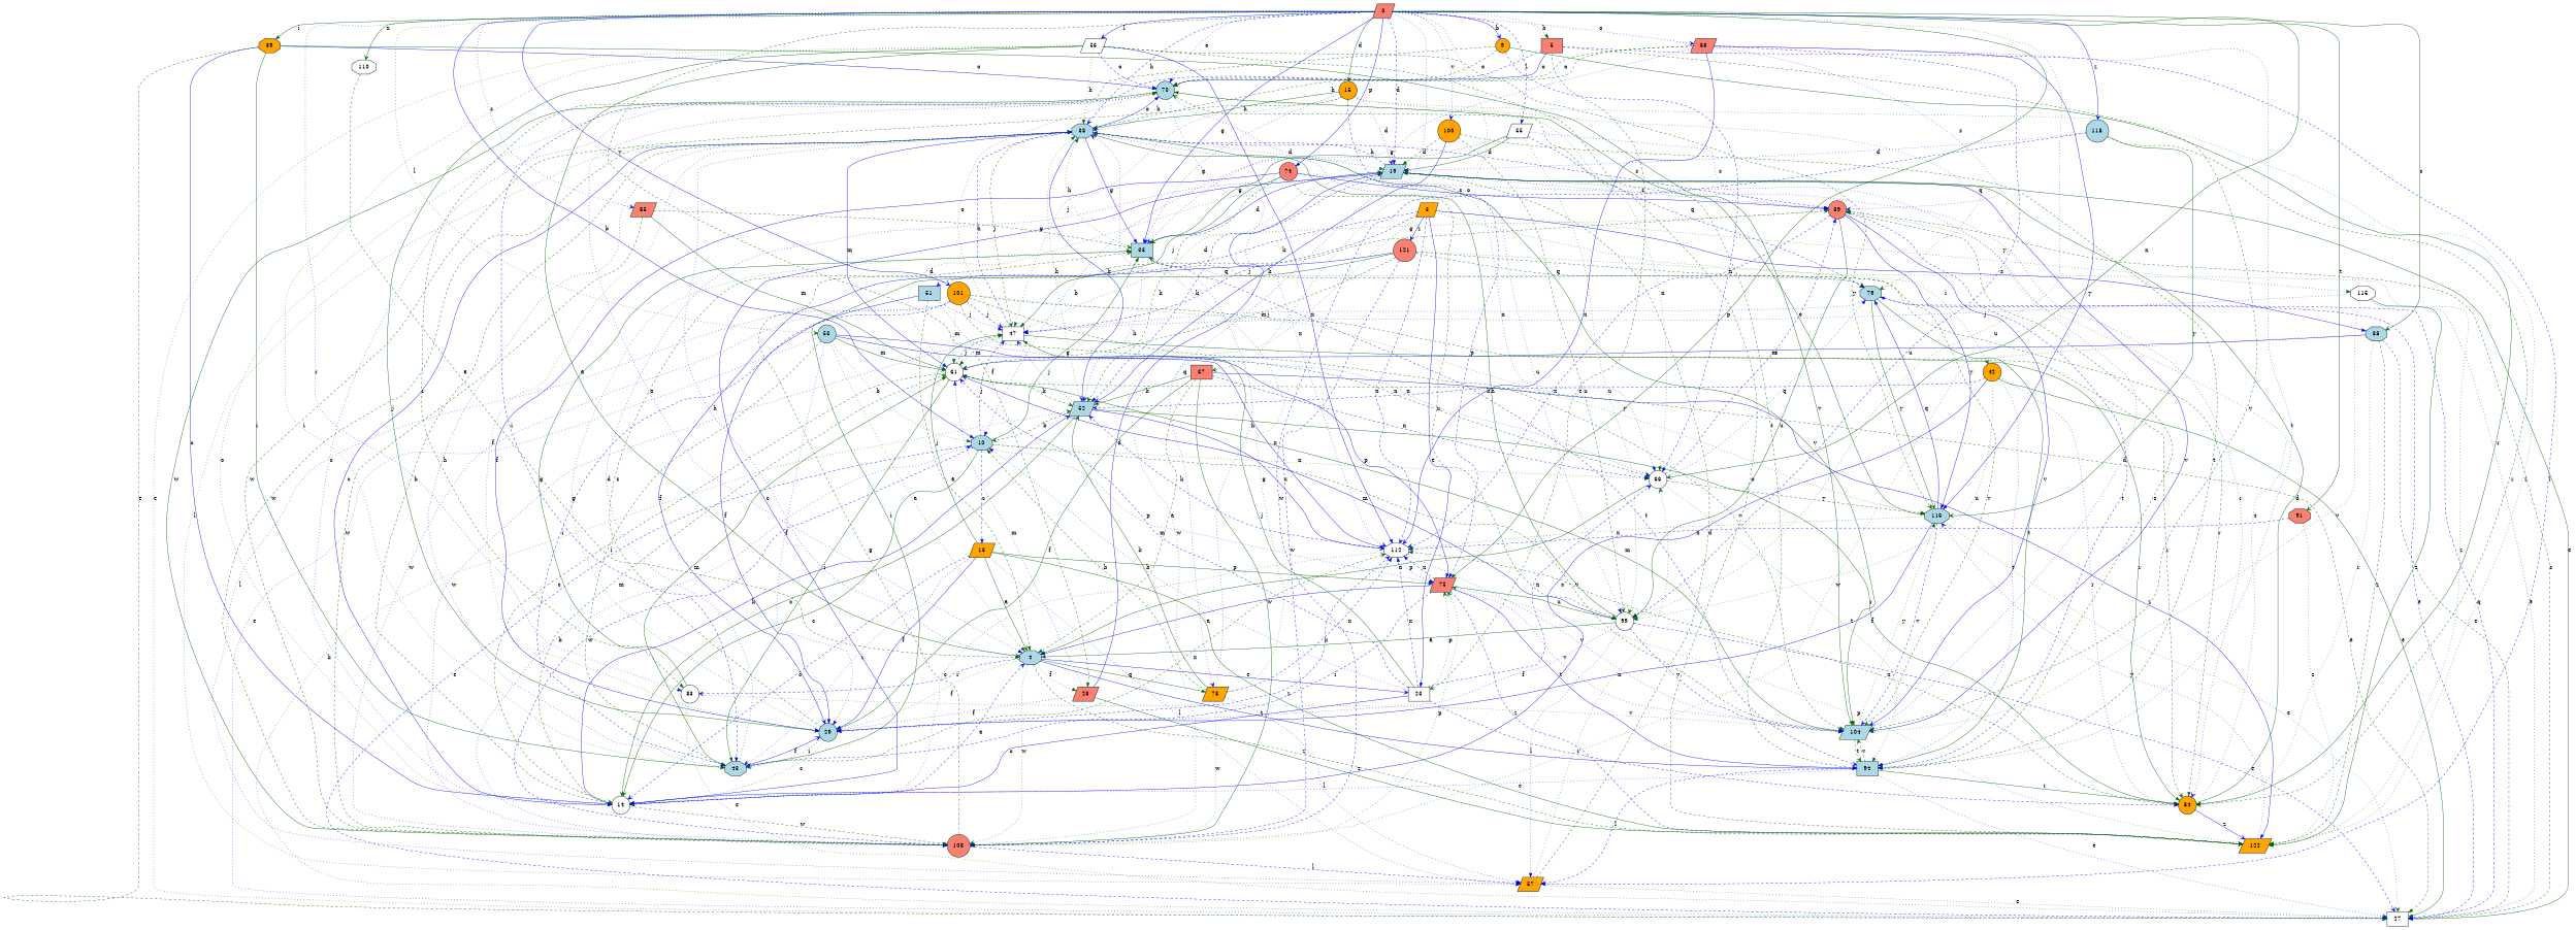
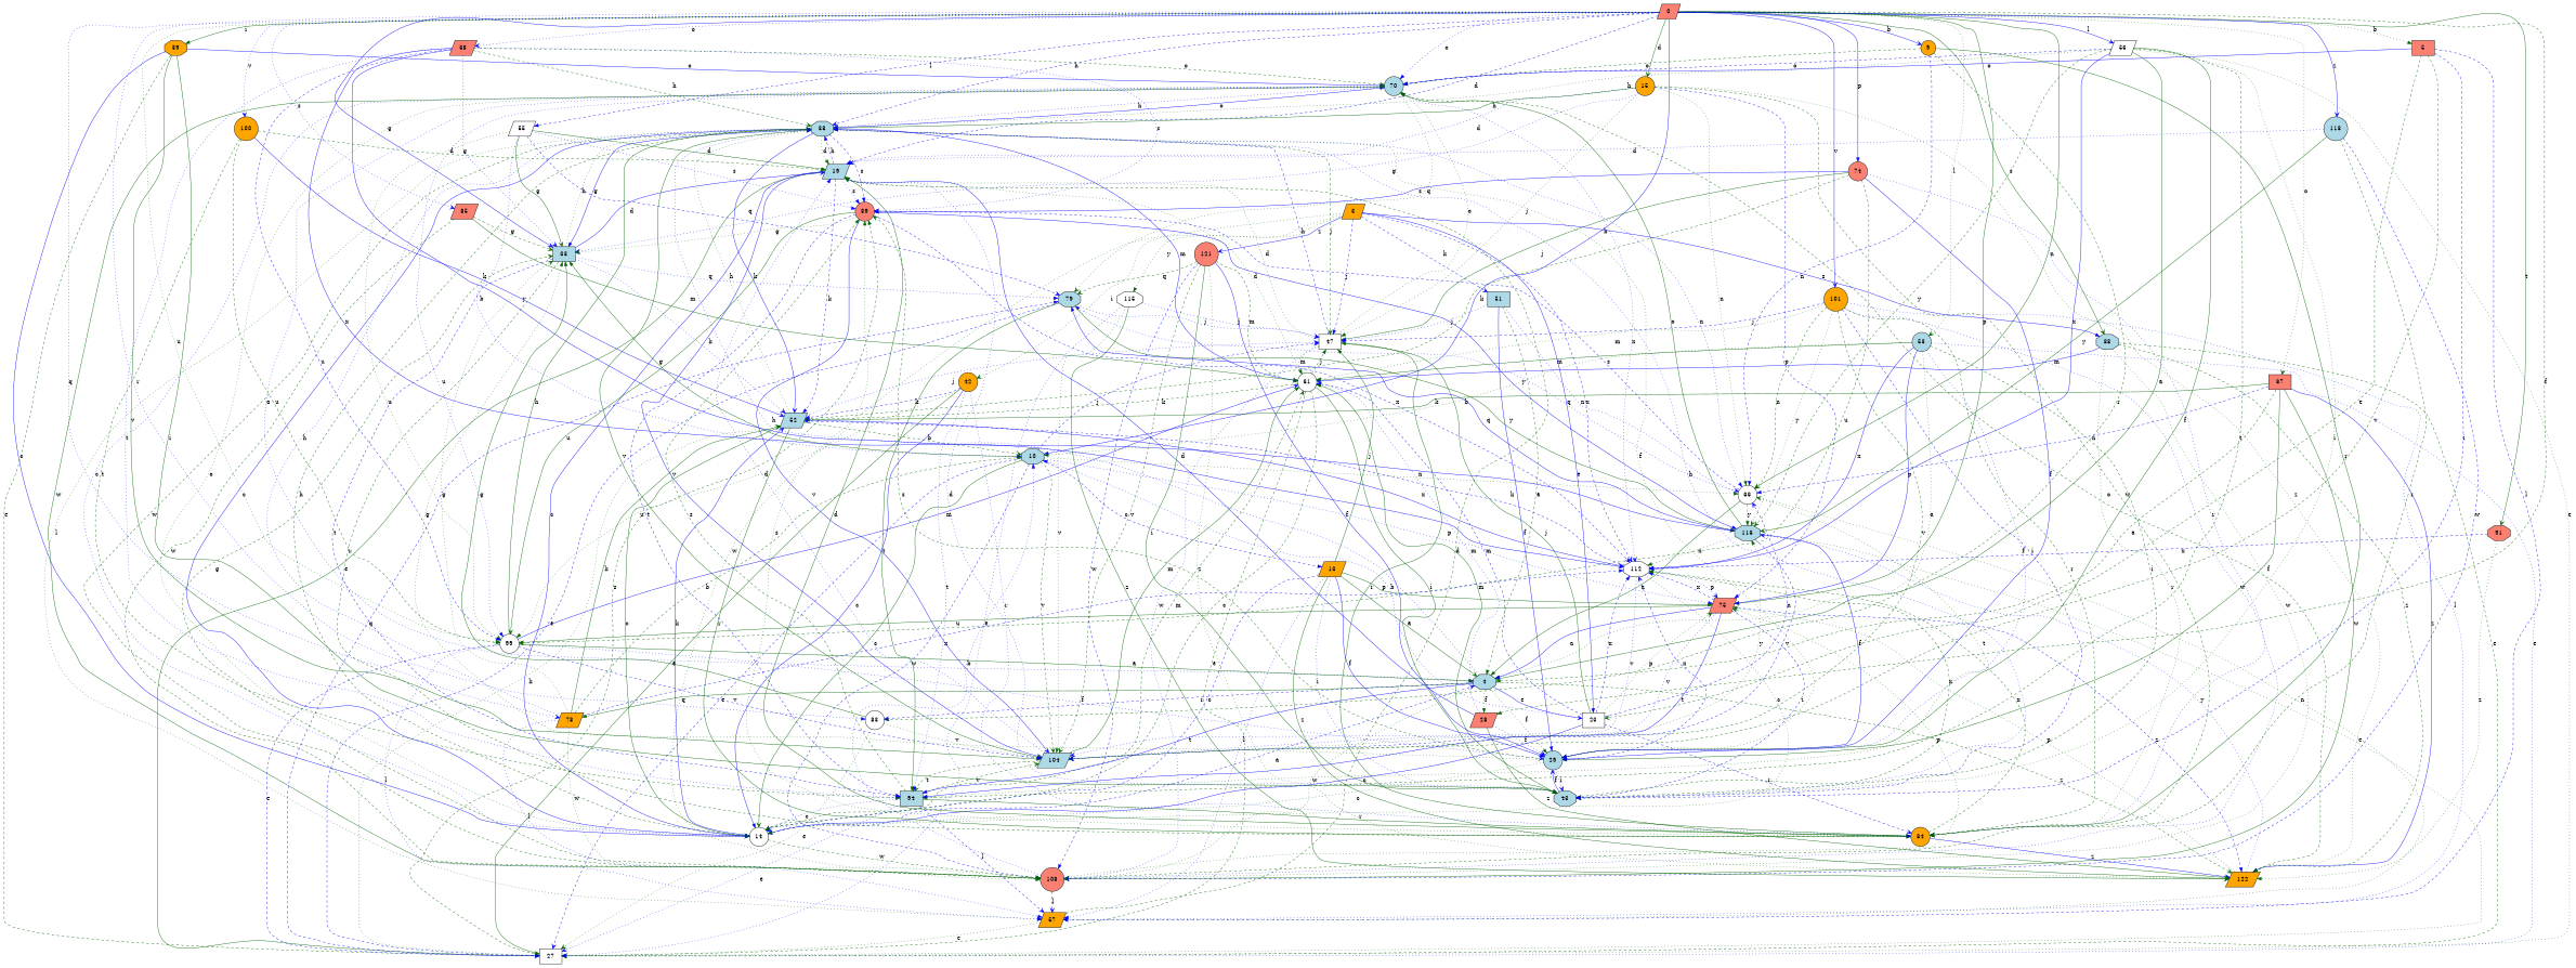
  strict digraph {
    node [fillcolor=lightblue shape=circle style=filled]
    edge [arrowhead=vee color=darkgreen style=dotted]
    0 [fillcolor=salmon shape=parallelogram]
    5 [fillcolor=salmon shape=box]
    9 [fillcolor=orange]
    10 [shape=octagon]
    15 [fillcolor=orange]
    19 [shape=parallelogram]
    28 [fillcolor=salmon shape=parallelogram]
    33 [shape=box]
    38 [shape=octagon]
    39 [fillcolor=orange shape=octagon]
    53
    55 [fillcolor=white shape=parallelogram]
    56 [fillcolor=white shape=parallelogram]
    66 [fillcolor=white]
    67 [fillcolor=salmon shape=box]
    68 [fillcolor=salmon shape=parallelogram]
    70
    74 [fillcolor=salmon]
    75 [fillcolor=salmon shape=parallelogram]
    78 [fillcolor=orange shape=parallelogram]
    83 [fillcolor=white]
    85 [fillcolor=salmon shape=parallelogram]
    88 [shape=octagon]
    91 [fillcolor=salmon shape=octagon]
    99 [fillcolor=white]
    100 [fillcolor=orange]
    101 [fillcolor=orange]
-   110 [fillcolor=white shape=octagon]
    118
    23 [fillcolor=white shape=box]
    43 [shape=octagon]
    57 [fillcolor=orange shape=parallelogram]
    104 [shape=parallelogram]
    84 [fillcolor=orange]
    47 [fillcolor=white shape=box]
    108 [fillcolor=salmon]
    13 [fillcolor=orange shape=parallelogram]
    14 [fillcolor=white]
    n39 [fillcolor=white label=27 shape=box]
    122 [fillcolor=orange shape=parallelogram]
    52 [shape=parallelogram]
    89 [fillcolor=salmon]
    29
    61 [fillcolor=white]
    94 [shape=box]
    79 [shape=octagon]
    112 [fillcolor=white shape=octagon]
    4 [shape=octagon]
    116 [shape=octagon]
    3 [fillcolor=orange shape=parallelogram]
    42 [fillcolor=orange]
    51 [shape=box]
    115 [fillcolor=white shape=octagon]
    121 [fillcolor=salmon]
    0 -> 5 [arrowhead=normal label=b]
    0 -> 9 [color=blue label=b style=solid]
    0 -> 10 [arrowhead=normal color=blue label=b style=solid]
    0 -> 15 [label=d style=solid]
    0 -> 19 [arrowhead=normal color=blue label=d style=dashed]
    0 -> 28 [arrowhead=normal label=f style=dashed]
    0 -> 33 [color=blue label=g style=solid]
    0 -> 38 [color=blue label=h style=dashed]
    0 -> 39 [arrowhead=normal label=i style=solid]
    0 -> 53 [label=l]
    0 -> 55 [arrowhead=normal color=blue label=l style=dashed]
    0 -> 56 [color=blue label=l style=solid]
    0 -> 66 [label=n style=solid]
    0 -> 67 [label=o]
    0 -> 68 [color=blue label=o]
    0 -> 70 [arrowhead=normal color=blue label=o]
    0 -> 74 [arrowhead=normal color=blue label=p style=solid]
    0 -> 75 [arrowhead=normal label=p style=solid]
    0 -> 78 [color=blue label=q]
    0 -> 83 [arrowhead=normal color=blue label=r]
    0 -> 85 [color=blue label=s]
    0 -> 88 [label=s style=solid]
    0 -> 91 [label=t style=solid]
    0 -> 99 [arrowhead=normal label=u]
    0 -> 100 [color=blue label=v]
    0 -> 101 [color=blue label=v style=solid]
-   0 -> 110 [label=x style=solid]
    0 -> 118 [color=blue label=z style=solid]
    5 -> 70 [color=blue label=o style=solid]
    5 -> 23 [label=e style=dashed]
    5 -> 43 [arrowhead=normal color=blue label=i style=dashed]
    5 -> 57 [arrowhead=normal color=blue label=l style=dashed]
    5 -> 104 [label=v style=dashed]
    9 -> 66 [arrowhead=normal color=blue label=n style=dashed]
    9 -> 70 [arrowhead=normal label=o style=dashed]
    9 -> 83 [arrowhead=normal label=r style=dashed]
    9 -> 84 [arrowhead=normal label=r style=solid]
    10 -> 33 [arrowhead=normal label=g style=solid]
    10 -> 66 [arrowhead=normal label=n]
    10 -> 75 [arrowhead=normal color=blue label=p]
    10 -> 104 [label=v style=dashed]
    10 -> 47 [color=blue label=j style=dashed]
    10 -> 108 [color=blue label=w style=dashed]
    10 -> 13 [arrowhead=normal color=blue label=c style=dashed]
    10 -> 14 [label=c style=solid]
    10 -> n39 [color=blue label=e style=dashed]
    15 -> 19 [color=blue label=d]
    15 -> 33 [color=blue label=g]
    15 -> 38 [label=h style=solid]
    15 -> 66 [arrowhead=normal label=n]
    15 -> 75 [arrowhead=normal color=blue label=p style=dashed]
    15 -> 47 [arrowhead=normal label=j]
    15 -> 108 [label=w style=dashed]
    15 -> 122 [arrowhead=normal label=z]
    19 -> 38 [arrowhead=normal color=blue label=h style=dashed]
    19 -> 104 [color=blue label=v style=solid]
    19 -> 14 [color=blue label=c style=solid]
    19 -> n39 [label=e style=solid]
    19 -> 52 [arrowhead=normal color=blue label=k style=dashed]
    19 -> 89 [arrowhead=normal color=blue label=s]
    28 -> 19 [color=blue label=d style=solid]
    28 -> 122 [label=z style=solid]
    28 -> 29 [color=blue label=f]
    28 -> 61 [arrowhead=normal color=blue label=m]
    33 -> 19 [color=blue label=d style=solid]
    33 -> 38 [arrowhead=normal label=h]
    33 -> 84 [arrowhead=normal label=r style=dashed]
    33 -> 52 [color=blue label=k]
    33 -> 94 [color=blue label=t style=dashed]
    33 -> 79 [arrowhead=normal color=blue label=q]
    38 -> 19 [arrowhead=normal label=d]
    38 -> 33 [arrowhead=normal color=blue label=g style=solid]
    38 -> 66 [arrowhead=normal color=blue label=n]
    38 -> 70 [arrowhead=normal color=blue label=o style=solid]
    38 -> 57 [label=l]
    38 -> 104 [arrowhead=normal label=v style=solid]
    38 -> 47 [label=j style=dashed]
    38 -> 108 [label=w style=dashed]
    38 -> 14 [arrowhead=normal color=blue label=c style=solid]
    38 -> 52 [color=blue label=k style=solid]
    38 -> 89 [arrowhead=normal color=blue label=s style=dashed]
    38 -> 29 [arrowhead=normal label=f]
    38 -> 61 [arrowhead=normal color=blue label=m style=solid]
    39 -> 70 [arrowhead=normal color=blue label=o style=solid]
    39 -> 43 [arrowhead=normal label=i style=solid]
    39 -> 104 [arrowhead=normal label=v style=solid]
    39 -> 14 [arrowhead=normal color=blue label=c style=solid]
    39 -> n39 [arrowhead=normal label=e style=dashed]
    53 -> 10 [arrowhead=normal label=b]
    53 -> 75 [arrowhead=normal color=blue label=p style=solid]
    53 -> 43 [label=i style=dashed]
    53 -> n39 [color=blue label=e]
    53 -> 29 [arrowhead=normal color=blue label=f]
    53 -> 61 [label=m style=solid]
    53 -> 112 [arrowhead=normal color=blue label=x style=solid]
    53 -> 4 [arrowhead=normal label=a]
    55 -> 10 [arrowhead=normal color=blue label=b]
    55 -> 19 [arrowhead=normal label=d style=solid]
    55 -> 33 [label=g style=solid]
    55 -> 99 [label=u]
    55 -> 89 [arrowhead=normal color=blue label=s]
    55 -> 79 [color=blue label=q style=dashed]
    56 -> 38 [arrowhead=normal label=h]
    56 -> 70 [arrowhead=normal color=blue label=o style=dashed]
    56 -> 43 [label=i]
    56 -> n39 [arrowhead=normal label=e]
-   56 -> 29 [label=j style=solid]
+   56 -> 29 [label=f style=solid]
    56 -> 94 [label=t style=dashed]
    56 -> 112 [arrowhead=normal color=blue label=x style=solid]
    56 -> 4 [label=a style=solid]
    56 -> 116 [label=y style=dashed]
    66 -> 89 [arrowhead=normal color=blue label=s style=dashed]
    66 -> 94 [arrowhead=normal label=t]
    66 -> 79 [arrowhead=normal color=blue label=q]
    66 -> 4 [arrowhead=normal label=a style=solid]
    66 -> 116 [arrowhead=normal label=y style=dashed]
    67 -> 66 [arrowhead=normal color=blue label=n style=dashed]
    67 -> 108 [arrowhead=normal label=w style=solid]
    67 -> 122 [arrowhead=normal color=blue label=z style=solid]
    67 -> 52 [arrowhead=normal label=k style=solid]
    67 -> 29 [arrowhead=normal label=f style=solid]
    67 -> 4 [arrowhead=normal label=a style=dashed]
    68 -> 33 [color=blue label=g]
    68 -> 38 [label=h style=dashed]
    68 -> 70 [label=o style=dashed]
    68 -> 99 [arrowhead=normal color=blue label=u style=dashed]
    68 -> 89 [color=blue label=s]
    68 -> 94 [arrowhead=normal color=blue label=t]
    68 -> 112 [color=blue label=x style=solid]
    68 -> 116 [arrowhead=normal color=blue label=y style=solid]
    70 -> 38 [color=blue label=h]
    70 -> 99 [arrowhead=normal color=blue label=u]
    70 -> 108 [arrowhead=normal label=w style=solid]
    70 -> 14 [color=blue label=c]
    70 -> 79 [label=q]
    70 -> 112 [color=blue label=x]
    70 -> 4 [arrowhead=normal color=blue label=a]
    74 -> 99 [label=u style=dashed]
    74 -> 84 [color=blue label=r]
    74 -> 47 [arrowhead=normal label=j style=solid]
    74 -> 52 [label=k style=dashed]
    74 -> 89 [color=blue label=s style=solid]
    74 -> 29 [color=blue label=f style=solid]
    75 -> 99 [arrowhead=normal label=u style=solid]
    75 -> 43 [color=blue label=i style=dashed]
    75 -> 104 [color=blue label=v]
    75 -> 122 [arrowhead=normal color=blue label=z style=dashed]
    75 -> 94 [arrowhead=normal color=blue label=t style=solid]
    75 -> 112 [arrowhead=normal color=blue label=x style=dashed]
    75 -> 4 [arrowhead=normal color=blue label=a style=solid]
    78 -> 10 [arrowhead=normal label=b style=dashed]
    78 -> 33 [label=g]
    78 -> 38 [color=blue label=h]
    78 -> 57 [arrowhead=normal color=blue label=l]
    78 -> 108 [arrowhead=normal label=w]
    78 -> 52 [label=k style=solid]
    78 -> 112 [arrowhead=normal color=blue label=x style=dashed]
    83 -> 33 [arrowhead=normal label=g style=solid]
    83 -> 104 [label=v]
    83 -> n39 [label=e]
    85 -> 33 [label=g style=dashed]
    85 -> 108 [arrowhead=normal label=w style=dashed]
    85 -> 61 [label=m style=solid]
    88 -> 84 [label=r]
    88 -> 108 [label=w]
    88 -> n39 [label=e style=dashed]
    88 -> 122 [arrowhead=normal label=z style=dashed]
    88 -> 61 [color=blue label=m style=solid]
    91 -> 122 [arrowhead=normal label=z]
    91 -> 112 [color=blue label=x style=dashed]
    99 -> 38 [arrowhead=normal label=h style=solid]
    99 -> 57 [arrowhead=normal color=blue label=l]
    99 -> 104 [arrowhead=normal color=blue label=v style=dashed]
    99 -> n39 [color=blue label=e style=dashed]
    99 -> 29 [color=blue label=f]
    99 -> 61 [color=blue label=m style=solid]
    99 -> 4 [arrowhead=normal label=a style=solid]
    100 -> 19 [arrowhead=normal label=d style=dashed]
    100 -> 99 [label=u style=dashed]
    100 -> 52 [color=blue label=k style=solid]
    100 -> 94 [label=t style=dashed]
    101 -> 66 [label=n style=dashed]
    101 -> 43 [arrowhead=normal color=blue label=i style=dashed]
    101 -> 57 [color=blue label=l]
    101 -> 104 [arrowhead=normal label=v style=dashed]
    101 -> 84 [label=r style=dashed]
    101 -> 47 [color=blue label=j style=dashed]
    101 -> 108 [color=blue label=w]
    101 -> 61 [arrowhead=normal label=m]
    101 -> 116 [label=y]
-   110 -> 4 [arrowhead=normal label=a style=dashed]
    118 -> 19 [color=blue label=d]
    118 -> 84 [arrowhead=normal label=r style=dashed]
    118 -> 108 [arrowhead=normal color=blue label=w style=dashed]
    118 -> 116 [label=y style=solid]
    23 -> 10 [arrowhead=normal color=blue label=b]
    23 -> 66 [color=blue label=n style=dashed]
    23 -> 75 [label=p]
    23 -> 84 [color=blue label=r style=dashed]
    23 -> 47 [arrowhead=normal label=j style=solid]
    23 -> 14 [color=blue label=c style=solid]
    23 -> 61 [color=blue label=m style=dashed]
    23 -> 112 [arrowhead=normal color=blue label=x style=dashed]
    43 -> 19 [arrowhead=normal color=blue label=d]
    43 -> 38 [arrowhead=normal color=blue label=h]
    43 -> 29 [color=blue label=f style=solid]
    43 -> 61 [arrowhead=normal label=m style=solid]
    43 -> 112 [label=x style=dashed]
    57 -> 19 [label=d style=dashed]
    57 -> 66 [label=n]
    57 -> n39 [label=e]
    104 -> 19 [arrowhead=normal color=blue label=d]
    104 -> 61 [arrowhead=normal label=m style=solid]
    104 -> 94 [label=t style=dashed]
    104 -> 116 [arrowhead=normal label=y]
    84 -> 19 [arrowhead=normal label=d style=solid]
    84 -> 122 [color=blue label=z style=solid]
    84 -> 89 [arrowhead=normal label=s]
    84 -> 112 [arrowhead=normal label=x style=dashed]
    47 -> 19 [arrowhead=normal label=d]
    47 -> 38 [arrowhead=normal color=blue label=h style=dashed]
    47 -> 70 [arrowhead=normal label=o]
    47 -> 84 [arrowhead=normal label=r style=solid]
    47 -> 108 [arrowhead=normal color=blue label=w]
    47 -> 61 [arrowhead=normal label=m]
    108 -> 10 [arrowhead=normal color=blue label=b]
    108 -> 33 [label=g style=dashed]
    108 -> 75 [label=p]
    108 -> 57 [color=blue label=l style=dashed]
    13 -> 75 [arrowhead=normal label=p style=solid]
    13 -> 43 [color=blue label=i]
    13 -> 57 [arrowhead=normal color=blue label=l]
    13 -> 47 [arrowhead=normal label=j style=solid]
    13 -> 14 [color=blue label=c style=dashed]
    13 -> 122 [label=z style=solid]
    13 -> 29 [arrowhead=normal color=blue label=f style=solid]
    13 -> 4 [label=a style=solid]
    14 -> 38 [arrowhead=normal label=h style=dashed]
    14 -> 70 [arrowhead=normal label=o]
    14 -> 108 [arrowhead=normal label=w style=dashed]
    14 -> 52 [color=blue label=k style=solid]
    14 -> 61 [label=m style=dashed]
    14 -> 4 [color=blue label=a style=dashed]
    n39 -> 52 [label=k]
    n39 -> 89 [arrowhead=normal label=s style=dashed]
    n39 -> 79 [arrowhead=normal color=blue label=q style=dashed]
    122 -> 70 [label=o style=dashed]
    122 -> 75 [label=p]
    122 -> 116 [color=blue label=y]
    52 -> 10 [label=b style=dashed]
    52 -> 38 [arrowhead=normal label=h]
    52 -> 84 [label=r style=solid]
    52 -> 47 [color=blue label=j]
    52 -> 14 [label=c style=solid]
    52 -> 112 [color=blue label=x style=solid]
    89 -> 33 [label=g]
    89 -> 99 [label=u style=solid]
    89 -> 104 [color=blue label=v style=solid]
    89 -> 94 [arrowhead=normal color=blue label=t style=dashed]
    89 -> 112 [color=blue label=x style=dashed]
    89 -> 116 [arrowhead=normal color=blue label=y style=solid]
    29 -> 33 [arrowhead=normal label=g]
    29 -> 43 [color=blue label=i]
    29 -> 14 [arrowhead=normal label=c]
    29 -> 89 [label=s style=dashed]
    29 -> 112 [color=blue label=x style=dashed]
    61 -> 19 [label=d]
    61 -> 43 [arrowhead=normal label=i style=solid]
    61 -> 47 [arrowhead=normal label=j style=dashed]
    61 -> 14 [label=c style=dashed]
    61 -> n39 [arrowhead=normal label=e style=dashed]
    61 -> 52 [label=k style=dashed]
    94 -> 57 [color=blue label=l style=dashed]
    94 -> 104 [label=v style=dashed]
    94 -> 84 [arrowhead=normal label=r style=solid]
    94 -> 14 [color=blue label=c]
    94 -> n39 [color=blue label=e]
    94 -> 89 [arrowhead=normal label=s style=dashed]
    79 -> 47 [color=blue label=j]
    79 -> n39 [arrowhead=normal color=blue label=e style=dashed]
    79 -> 94 [arrowhead=normal label=t style=solid]
    79 -> 116 [label=y style=solid]
    112 -> 75 [color=blue label=p]
    112 -> 104 [color=blue label=v]
    112 -> 14 [label=c]
    112 -> 52 [color=blue label=k style=dashed]
    4 -> 28 [arrowhead=normal label=f]
    4 -> 38 [color=blue label=h]
    4 -> 78 [arrowhead=normal label=q style=solid]
    4 -> 83 [color=blue label=r style=dashed]
    4 -> 23 [color=blue label=e style=solid]
    4 -> 108 [label=w]
    4 -> 122 [label=z style=dashed]
    4 -> 29 [arrowhead=normal label=f]
    4 -> 94 [arrowhead=normal color=blue label=t style=solid]
    116 -> 70 [arrowhead=normal label=o style=solid]
    116 -> 104 [color=blue label=v style=dashed]
    116 -> n39 [label=e]
    116 -> 29 [arrowhead=normal color=blue label=f style=solid]
    116 -> 79 [arrowhead=normal color=blue label=q style=solid]
    116 -> 112 [arrowhead=normal label=x]
    3 -> 88 [arrowhead=normal color=blue label=s style=solid]
    3 -> 23 [arrowhead=normal color=blue label=e style=solid]
    3 -> 47 [arrowhead=normal color=blue label=j style=dashed]
    3 -> 108 [label=w]
    3 -> 112 [color=blue label=x style=dashed]
    3 -> 42 [label=i]
    3 -> 51 [color=blue label=k style=dashed]
    3 -> 115 [arrowhead=normal label=y]
    3 -> 121 [color=blue label=z style=solid]
    42 -> 99 [arrowhead=normal label=u]
    42 -> 84 [arrowhead=normal color=blue label=r]
    42 -> 14 [arrowhead=normal color=blue label=c style=solid]
    42 -> n39 [arrowhead=normal label=e style=solid]
    42 -> 52 [color=blue label=k style=dashed]
    42 -> 94 [arrowhead=normal color=blue label=t]
    51 -> 66 [color=blue label=n]
    51 -> 47 [arrowhead=normal color=blue label=j]
    51 -> 29 [arrowhead=normal color=blue label=f style=solid]
    51 -> 4 [arrowhead=normal label=a style=dashed]
    115 -> 104 [arrowhead=normal label=v]
    115 -> 47 [color=blue label=j]
    115 -> n39 [arrowhead=normal color=blue label=e]
    115 -> 122 [label=z style=solid]
    121 -> 43 [label=i style=solid]
    121 -> 104 [label=v style=dashed]
    121 -> 108 [arrowhead=normal color=blue label=w style=dashed]
    121 -> 122 [label=z]
    121 -> 29 [color=blue label=f style=solid]
    121 -> 61 [label=m style=dashed]
    121 -> 79 [label=q style=dashed]
  }
